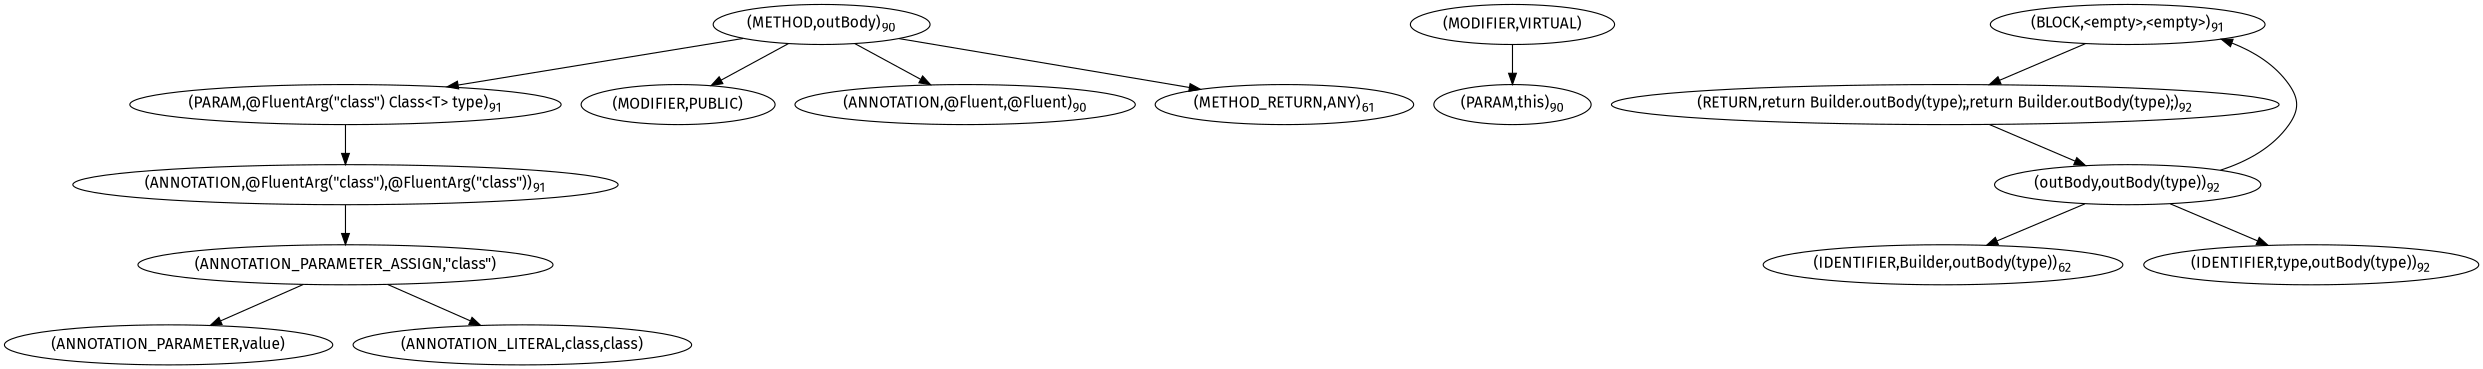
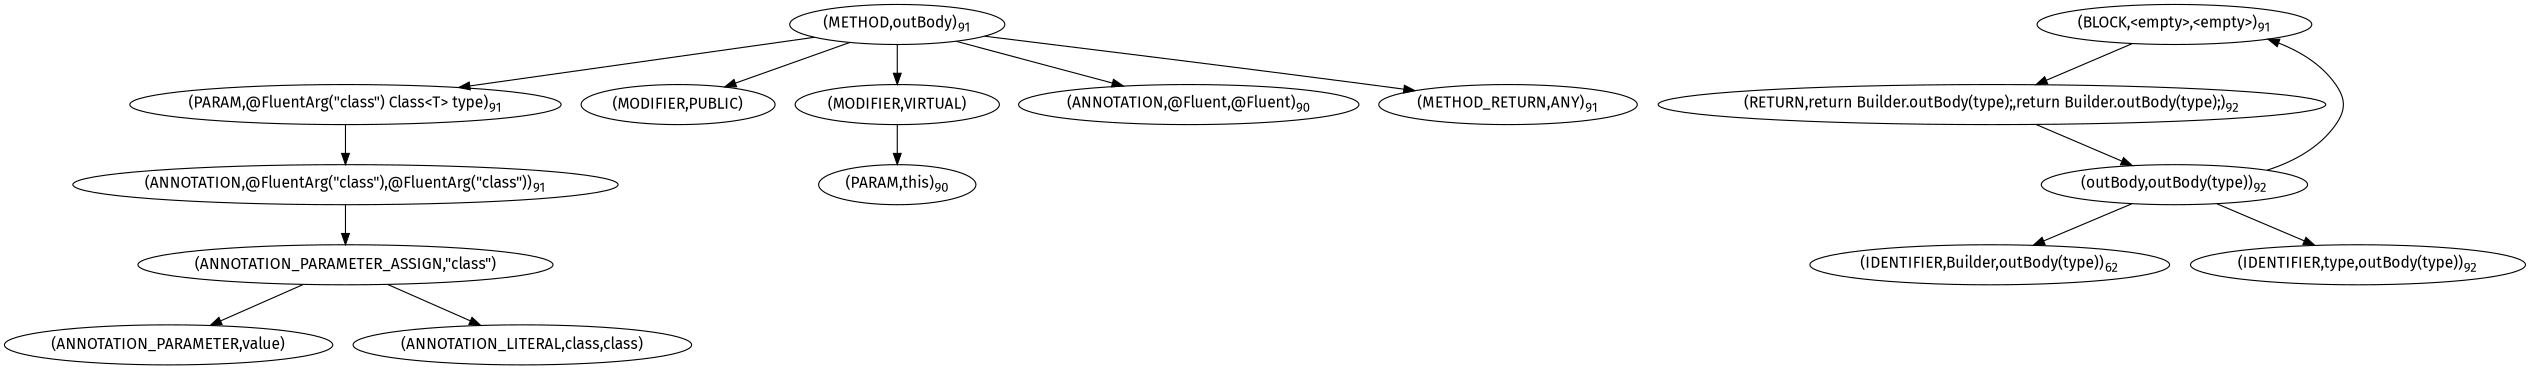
  digraph {
    fontname="Fira Sans"
    node [fontname="Fira Sans"]
    edge [fontname="Fira Sans"]
-   n1 [label=<(METHOD,outBody)<SUB>90</SUB>>]
+   n1 [label=<(METHOD,outBody)<SUB>91</SUB>>]
    n2 [label=<(PARAM,@FluentArg(&quot;class&quot;) Class&lt;T&gt; type)<SUB>91</SUB>>]
    n3 [label=<(MODIFIER,PUBLIC)>]
    n4 [label=<(MODIFIER,VIRTUAL)>]
    n5 [label=<(ANNOTATION,@Fluent,@Fluent)<SUB>90</SUB>>]
-   n6 [label=<(METHOD_RETURN,ANY)<SUB>61</SUB>>]
+   n6 [label=<(METHOD_RETURN,ANY)<SUB>91</SUB>>]
    n7 [label=<(PARAM,this)<SUB>90</SUB>>]
    n8 [label=<(ANNOTATION,@FluentArg(&quot;class&quot;),@FluentArg(&quot;class&quot;))<SUB>91</SUB>>]
    n9 [label=<(BLOCK,&lt;empty&gt;,&lt;empty&gt;)<SUB>91</SUB>>]
    n10 [label=<(RETURN,return Builder.outBody(type);,return Builder.outBody(type);)<SUB>92</SUB>>]
    n11 [label=<(ANNOTATION_PARAMETER_ASSIGN,&quot;class&quot;)>]
    n12 [label=<(ANNOTATION_PARAMETER,value)>]
    n13 [label=<(ANNOTATION_LITERAL,class,class)>]
    n14 [label=<(outBody,outBody(type))<SUB>92</SUB>>]
    n15 [label=<(IDENTIFIER,Builder,outBody(type))<SUB>62</SUB>>]
    n16 [label=<(IDENTIFIER,type,outBody(type))<SUB>92</SUB>>]
    n1 -> n2
    n1 -> n3
+   n1 -> n4
    n1 -> n5
    n1 -> n6
    n2 -> n8
    n4 -> n7
    n8 -> n11
    n9 -> n10
    n10 -> n14
    n11 -> n12
    n11 -> n13
    n14 -> n9
    n14 -> n15
    n14 -> n16
  }
